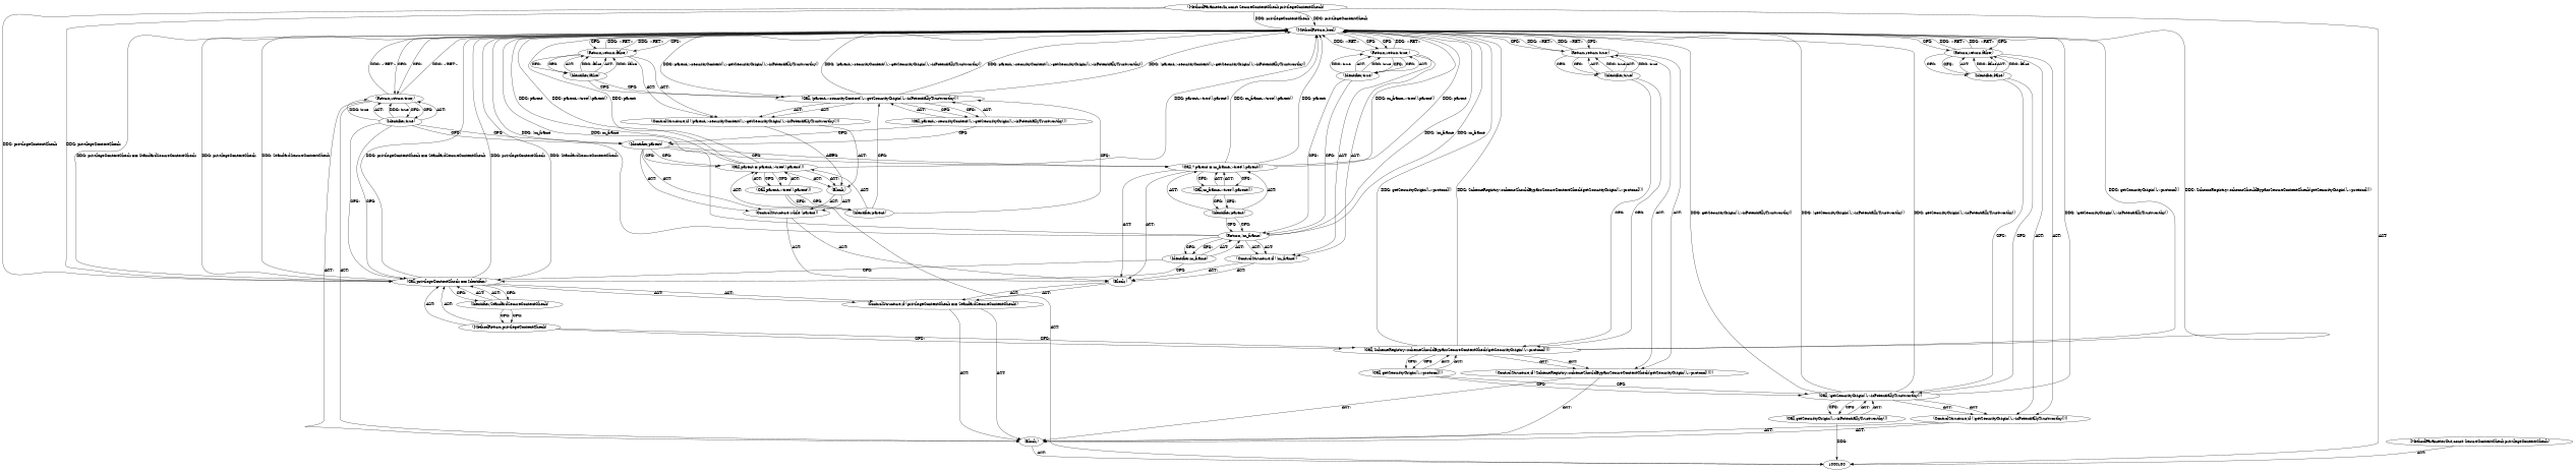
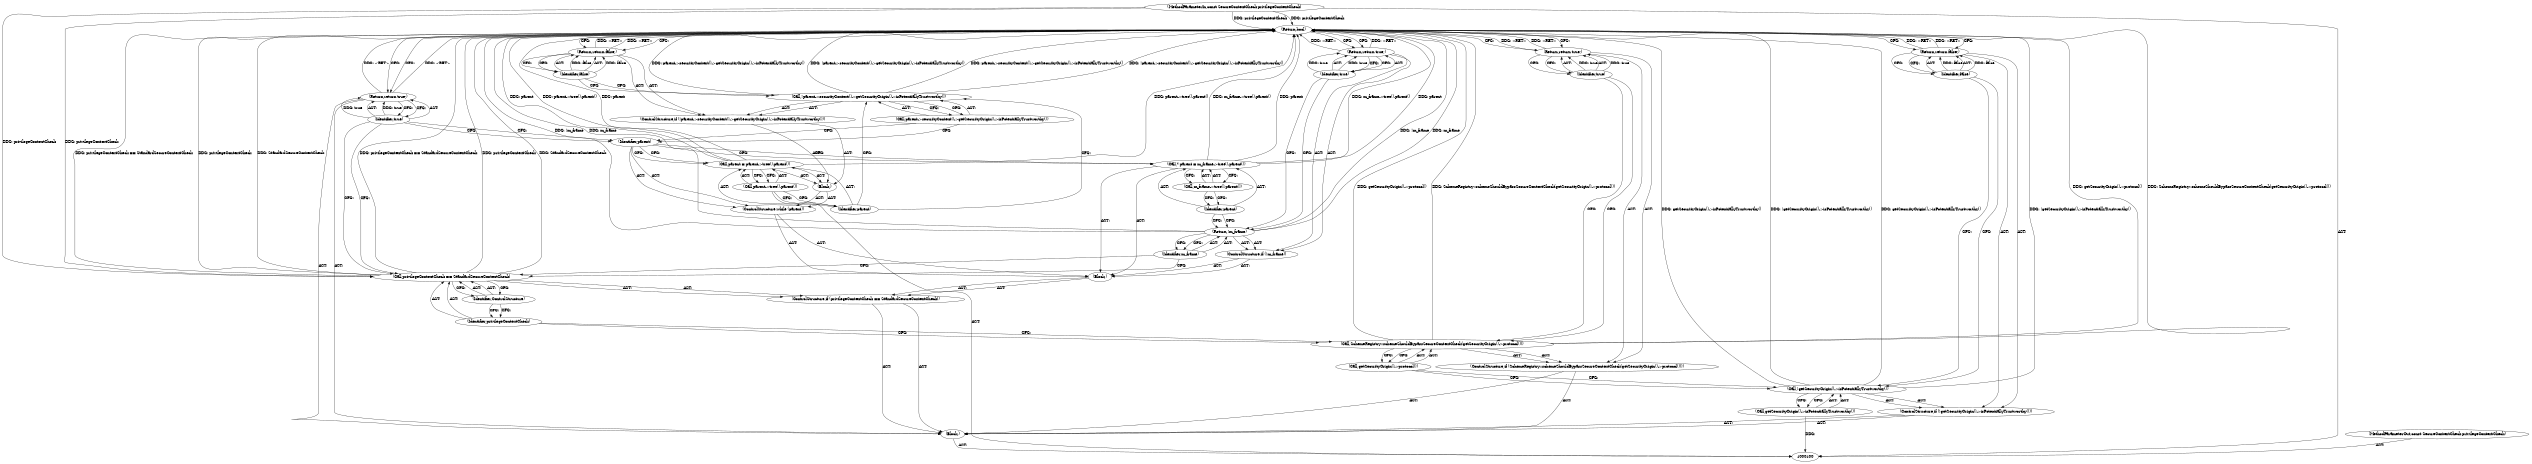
  digraph {
-   n1 [label="(MethodReturn,bool)"]
+   n1 [label="(Return,bool)"]
    n2 [label="(Return,return true;)"]
    n3 [label="(Return,return false;)"]
    n4 [label="(Return,return true;)"]
    n5 [label="(Return,return false;)"]
    n6 [label="(Return,return true;)"]
    n7 [label="(ControlStructure,if (!m_frame))"]
    n8 [label="(Identifier,true)"]
    n9 [label="(ControlStructure,if (!parent->securityContext()->getSecurityOrigin()->isPotentiallyTrustworthy()))"]
    n10 [label="(Identifier,false)"]
    n11 [label="(Identifier,true)"]
    n12 [label="(Block,)"]
    n13 [label="(ControlStructure,if (!getSecurityOrigin()->isPotentiallyTrustworthy()))"]
    n14 [label="(Identifier,false)"]
    n15 [label="(ControlStructure,if (SchemeRegistry::schemeShouldBypassSecureContextCheck(getSecurityOrigin()->protocol())))"]
    n16 [label="(Identifier,true)"]
    n17 [label="(MethodParameterIn,const SecureContextCheck privilegeContextCheck)"]
    1000100
-   n19 [label="(Call,privilegeContextCheck == Identifier)"]
+   n19 [label="(Call,privilegeContextCheck == StandardSecureContextCheck)"]
    n20 [label="(ControlStructure,if (privilegeContextCheck == StandardSecureContextCheck))"]
-   n21 [label="(Identifier,StandardSecureContextCheck)"]
+   n21 [label="(Identifier,ControlStructure)"]
    n22 [label="(MethodParameterOut,const SecureContextCheck privilegeContextCheck)"]
    n23 [label="(Return,!m_frame)"]
    n24 [label="(Identifier,m_frame)"]
    n25 [label="(Block,)"]
    n26 [label="(Call,* parent = m_frame->tree().parent())"]
    n27 [label="(Call,m_frame->tree().parent())"]
    n28 [label="(Identifier,parent)"]
    n29 [label="(Identifier,parent)"]
    n30 [label="(ControlStructure,while (parent))"]
    n31 [label="(Call,parent = parent->tree().parent())"]
    n32 [label="(Block,)"]
    n33 [label="(Call,parent->tree().parent())"]
    n34 [label="(Call,!parent->securityContext()->getSecurityOrigin()->isPotentiallyTrustworthy())"]
    n35 [label="(Call,parent->securityContext()->getSecurityOrigin()->isPotentiallyTrustworthy())"]
    n36 [label="(Identifier,parent)"]
    n37 [label="(Call,!getSecurityOrigin()->isPotentiallyTrustworthy())"]
    n38 [label="(Call,getSecurityOrigin()->isPotentiallyTrustworthy())"]
    n39 [label="(Call,getSecurityOrigin()->protocol())"]
    n40 [label="(Call,SchemeRegistry::schemeShouldBypassSecureContextCheck(getSecurityOrigin()->protocol()))"]
-   n41 [label="(MethodReturn,privilegeContextCheck)"]
+   n41 [label="(Identifier,privilegeContextCheck)"]
    n1 -> n2 [label="CFG: "]
    n1 -> n2 [label="CFG: "]
    n1 -> n3 [label="CFG: "]
    n1 -> n3 [label="CFG: "]
    n1 -> n4 [label="CFG: "]
    n1 -> n4 [label="CFG: "]
    n1 -> n5 [label="CFG: "]
    n1 -> n5 [label="CFG: "]
    n1 -> n6 [label="CFG: "]
    n1 -> n6 [label="CFG: "]
    n2 -> n1 [label="DDG: <RET>"]
    n2 -> n1 [label="DDG: <RET>"]
    n2 -> n7 [label="AST: "]
    n2 -> n7 [label="AST: "]
    n2 -> n8 [label="CFG: "]
    n2 -> n8 [label="CFG: "]
    n3 -> n1 [label="DDG: <RET>"]
    n3 -> n1 [label="DDG: <RET>"]
    n3 -> n9 [label="AST: "]
    n3 -> n9 [label="AST: "]
    n3 -> n10 [label="CFG: "]
    n3 -> n10 [label="CFG: "]
    n4 -> n1 [label="DDG: <RET>"]
    n4 -> n1 [label="DDG: <RET>"]
    n4 -> n11 [label="CFG: "]
    n4 -> n11 [label="CFG: "]
    n4 -> n12 [label="AST: "]
    n4 -> n12 [label="AST: "]
    n5 -> n1 [label="DDG: <RET>"]
    n5 -> n1 [label="DDG: <RET>"]
    n5 -> n13 [label="AST: "]
    n5 -> n13 [label="AST: "]
    n5 -> n14 [label="CFG: "]
    n5 -> n14 [label="CFG: "]
    n6 -> n1 [label="DDG: <RET>"]
    n6 -> n1 [label="DDG: <RET>"]
    n6 -> n15 [label="AST: "]
    n6 -> n15 [label="AST: "]
    n6 -> n16 [label="CFG: "]
    n6 -> n16 [label="CFG: "]
    n7 -> n25 [label="AST: "]
    n7 -> n25 [label="AST: "]
    n8 -> n2 [label="AST: "]
    n8 -> n2 [label="DDG: true"]
    n8 -> n2 [label="AST: "]
    n8 -> n2 [label="DDG: true"]
    n8 -> n23 [label="CFG: "]
    n8 -> n23 [label="CFG: "]
    n9 -> n32 [label="AST: "]
    n9 -> n32 [label="AST: "]
    n10 -> n3 [label="AST: "]
    n10 -> n3 [label="DDG: false"]
    n10 -> n3 [label="AST: "]
    n10 -> n3 [label="DDG: false"]
    n10 -> n34 [label="CFG: "]
    n10 -> n34 [label="CFG: "]
    n11 -> n4 [label="AST: "]
    n11 -> n4 [label="DDG: true"]
    n11 -> n4 [label="AST: "]
    n11 -> n4 [label="DDG: true"]
    n11 -> n19 [label="CFG: "]
    n11 -> n19 [label="CFG: "]
    n11 -> n29 [label="CFG: "]
    n11 -> n29 [label="CFG: "]
    n12 -> 1000100 [label="AST: "]
    n13 -> n12 [label="AST: "]
    n13 -> n12 [label="AST: "]
    n14 -> n5 [label="AST: "]
    n14 -> n5 [label="DDG: false"]
    n14 -> n5 [label="AST: "]
    n14 -> n5 [label="DDG: false"]
    n14 -> n37 [label="CFG: "]
    n14 -> n37 [label="CFG: "]
    n15 -> n12 [label="AST: "]
    n15 -> n12 [label="AST: "]
    n16 -> n6 [label="AST: "]
    n16 -> n6 [label="DDG: true"]
    n16 -> n6 [label="AST: "]
    n16 -> n6 [label="DDG: true"]
    n16 -> n40 [label="CFG: "]
    n16 -> n40 [label="CFG: "]
    n17 -> n1 [label="DDG: privilegeContextCheck"]
    n17 -> n1 [label="DDG: privilegeContextCheck"]
    n17 -> 1000100 [label="AST: "]
    n17 -> n19 [label="DDG: privilegeContextCheck"]
    n17 -> n19 [label="DDG: privilegeContextCheck"]
    n19 -> n1 [label="DDG: privilegeContextCheck == StandardSecureContextCheck"]
    n19 -> n1 [label="DDG: privilegeContextCheck"]
    n19 -> n1 [label="DDG: StandardSecureContextCheck"]
    n19 -> n1 [label="DDG: privilegeContextCheck == StandardSecureContextCheck"]
    n19 -> n1 [label="DDG: privilegeContextCheck"]
    n19 -> n1 [label="DDG: StandardSecureContextCheck"]
    n19 -> n20 [label="AST: "]
    n19 -> n20 [label="AST: "]
    n19 -> n21 [label="CFG: "]
    n19 -> n21 [label="CFG: "]
    n20 -> n12 [label="AST: "]
    n20 -> n12 [label="AST: "]
    n21 -> n19 [label="AST: "]
    n21 -> n19 [label="AST: "]
    n21 -> n41 [label="CFG: "]
    n21 -> n41 [label="CFG: "]
    n22 -> 1000100 [label="AST: "]
    n23 -> n1 [label="DDG: !m_frame"]
    n23 -> n1 [label="DDG: m_frame"]
    n23 -> n1 [label="DDG: !m_frame"]
    n23 -> n1 [label="DDG: m_frame"]
    n23 -> n7 [label="AST: "]
    n23 -> n7 [label="AST: "]
    n23 -> n24 [label="CFG: "]
    n23 -> n24 [label="CFG: "]
    n24 -> n19 [label="CFG: "]
    n24 -> n19 [label="CFG: "]
    n24 -> n23 [label="AST: "]
    n24 -> n23 [label="AST: "]
    n25 -> n20 [label="AST: "]
    n25 -> n20 [label="AST: "]
    n26 -> n1 [label="DDG: m_frame->tree().parent()"]
    n26 -> n1 [label="DDG: parent"]
    n26 -> n1 [label="DDG: m_frame->tree().parent()"]
    n26 -> n1 [label="DDG: parent"]
    n26 -> n25 [label="AST: "]
    n26 -> n25 [label="AST: "]
    n26 -> n27 [label="CFG: "]
    n26 -> n27 [label="CFG: "]
    n27 -> n26 [label="AST: "]
    n27 -> n26 [label="AST: "]
    n27 -> n28 [label="CFG: "]
    n27 -> n28 [label="CFG: "]
    n28 -> n23 [label="CFG: "]
    n28 -> n23 [label="CFG: "]
    n28 -> n26 [label="AST: "]
    n28 -> n26 [label="AST: "]
    n29 -> n26 [label="CFG: "]
    n29 -> n26 [label="CFG: "]
    n29 -> n30 [label="AST: "]
    n29 -> n30 [label="AST: "]
    n29 -> n31 [label="CFG: "]
    n29 -> n31 [label="CFG: "]
    n30 -> n25 [label="AST: "]
    n30 -> n25 [label="AST: "]
    n31 -> n1 [label="DDG: parent"]
    n31 -> n1 [label="DDG: parent->tree().parent()"]
    n31 -> n1 [label="DDG: parent"]
    n31 -> n1 [label="DDG: parent->tree().parent()"]
    n31 -> n32 [label="AST: "]
    n31 -> n32 [label="AST: "]
    n31 -> n33 [label="CFG: "]
    n31 -> n33 [label="CFG: "]
    n32 -> n30 [label="AST: "]
    n32 -> n30 [label="AST: "]
    n33 -> 1000100 [label="AST: "]
    n33 -> n31 [label="AST: "]
    n33 -> n31 [label="AST: "]
    n33 -> n36 [label="CFG: "]
    n33 -> n36 [label="CFG: "]
    n34 -> n1 [label="DDG: parent->securityContext()->getSecurityOrigin()->isPotentiallyTrustworthy()"]
    n34 -> n1 [label="DDG: !parent->securityContext()->getSecurityOrigin()->isPotentiallyTrustworthy()"]
    n34 -> n1 [label="DDG: parent->securityContext()->getSecurityOrigin()->isPotentiallyTrustworthy()"]
    n34 -> n1 [label="DDG: !parent->securityContext()->getSecurityOrigin()->isPotentiallyTrustworthy()"]
    n34 -> n9 [label="AST: "]
    n34 -> n9 [label="AST: "]
    n34 -> n35 [label="CFG: "]
    n34 -> n35 [label="CFG: "]
    n35 -> n29 [label="CFG: "]
    n35 -> n29 [label="CFG: "]
    n35 -> n34 [label="AST: "]
    n35 -> n34 [label="AST: "]
    n36 -> n31 [label="AST: "]
    n36 -> n31 [label="AST: "]
    n36 -> n34 [label="CFG: "]
    n36 -> n34 [label="CFG: "]
    n37 -> n1 [label="DDG: !getSecurityOrigin()->isPotentiallyTrustworthy()"]
    n37 -> n1 [label="DDG: getSecurityOrigin()->isPotentiallyTrustworthy()"]
    n37 -> n1 [label="DDG: !getSecurityOrigin()->isPotentiallyTrustworthy()"]
    n37 -> n1 [label="DDG: getSecurityOrigin()->isPotentiallyTrustworthy()"]
    n37 -> n13 [label="AST: "]
    n37 -> n13 [label="AST: "]
    n37 -> n38 [label="CFG: "]
    n37 -> n38 [label="CFG: "]
    n38 -> 1000100 [label="DDG: "]
    n38 -> n37 [label="AST: "]
    n38 -> n37 [label="AST: "]
    n39 -> n37 [label="CFG: "]
    n39 -> n37 [label="CFG: "]
    n39 -> n40 [label="AST: "]
    n39 -> n40 [label="AST: "]
    n40 -> n1 [label="DDG: getSecurityOrigin()->protocol()"]
    n40 -> n1 [label="DDG: SchemeRegistry::schemeShouldBypassSecureContextCheck(getSecurityOrigin()->protocol())"]
    n40 -> n1 [label="DDG: getSecurityOrigin()->protocol()"]
    n40 -> n1 [label="DDG: SchemeRegistry::schemeShouldBypassSecureContextCheck(getSecurityOrigin()->protocol())"]
    n40 -> n15 [label="AST: "]
    n40 -> n15 [label="AST: "]
    n40 -> n39 [label="CFG: "]
    n40 -> n39 [label="CFG: "]
    n41 -> n19 [label="AST: "]
    n41 -> n19 [label="AST: "]
    n41 -> n40 [label="CFG: "]
    n41 -> n40 [label="CFG: "]
  }
